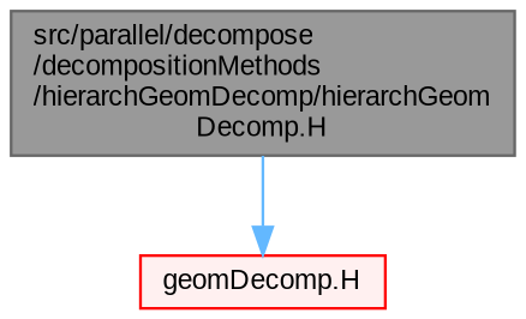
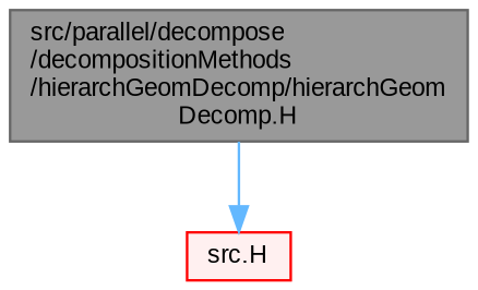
  digraph {
    fontname="Liberation Sans"
    node [fontname="Liberation Sans" fontsize=10 shape=box style=filled]
    n1 [color=gray40 fillcolor=grey60 fontcolor=black height=0.2 label="src/parallel/decompose\l/decompositionMethods\l/hierarchGeomDecomp/hierarchGeom\lDecomp.H" width=0.4]
-   n2 [color=red fillcolor="#FFF0F0" height=0.2 label="geomDecomp.H" width=0.4]
+   n2 [color=red fillcolor="#FFF0F0" height=0.2 label="src.H" width=0.4]
    n1 -> n2 [color=steelblue1 fontname="Liberation Sans" fontsize=10 labelfontname=Helvetica labelfontsize=10 style=solid]
  }
